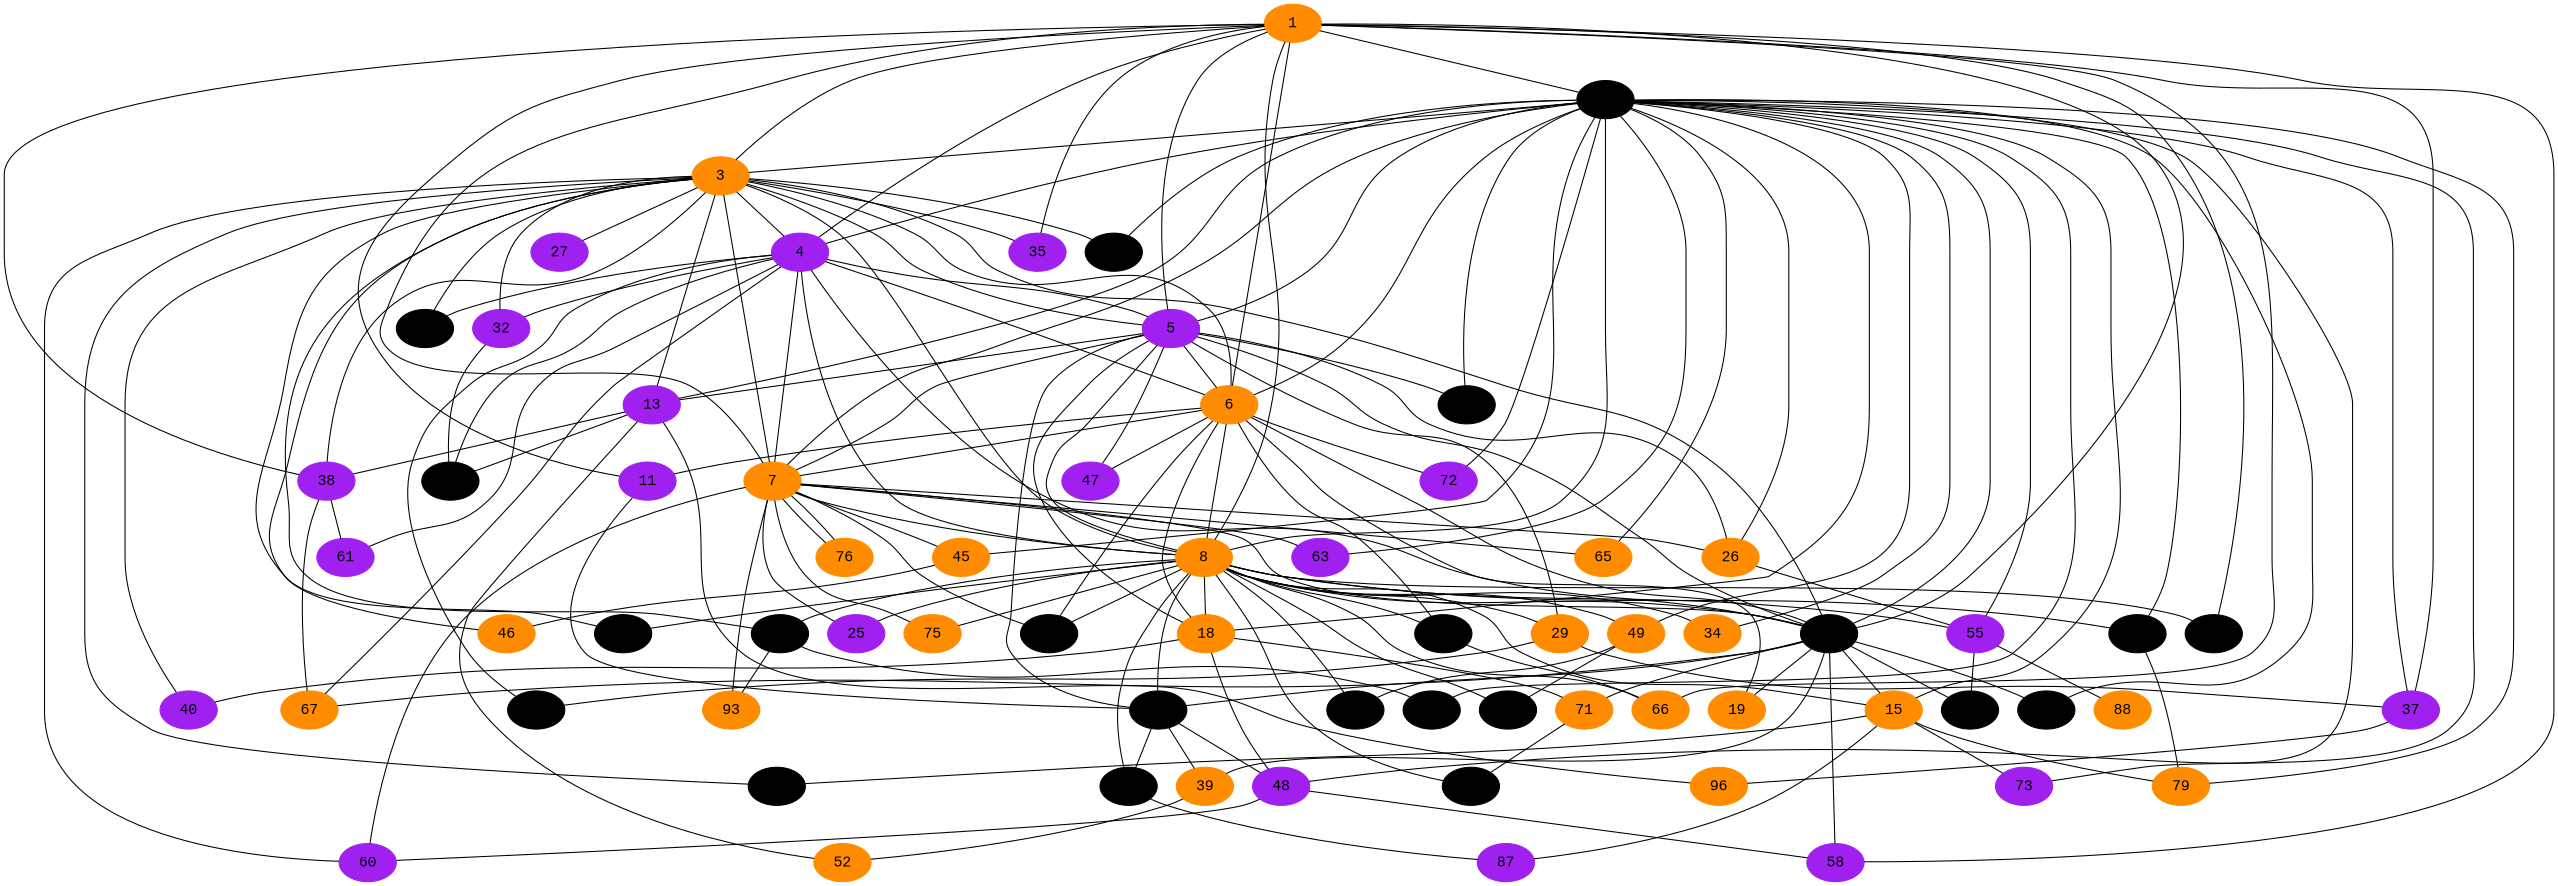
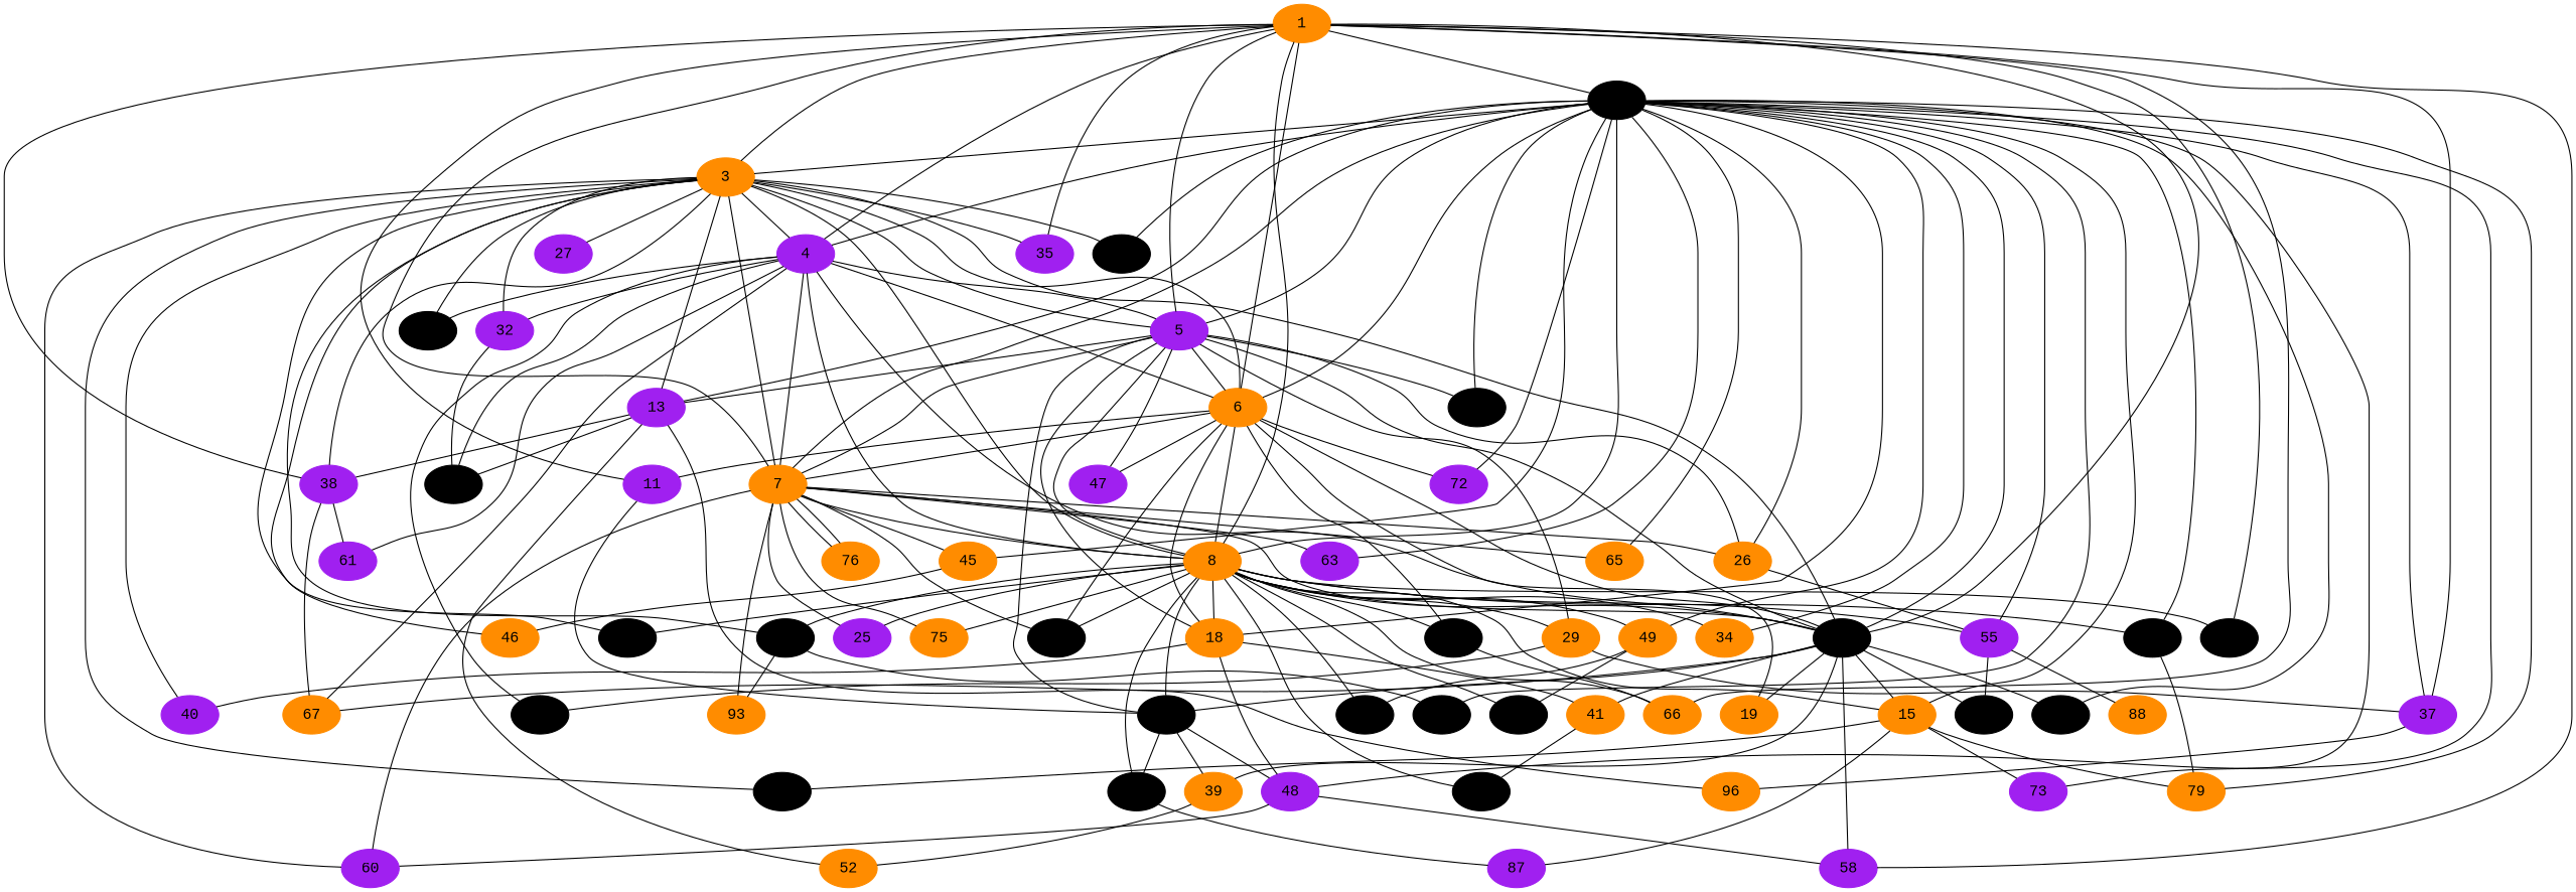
  graph {
    fontname="Liberation Mono"
    node [color=darkorange fontname="Liberation Mono" style=filled]
    edge [fontname="Liberation Mono"]
    1 [super="+36"]
    2 [color=black super="+10"]
    3 [super="+12"]
    4 [color=purple super="+71"]
    5 [color=purple super="+56"]
    6 [super="+94"]
    7 [super="+33"]
    8 [super="+30"]
    9 [color=black super="+14"]
    11 [color=purple]
    35 [color=purple]
    37 [color=purple super="+95"]
    38 [color=purple super="+57"]
    58 [color=purple super="+62"]
    66 [super="+70"]
    84 [color=black]
    13 [color=purple super="+44"]
    15 [super="+50"]
    18 [super="+43"]
    22 [color=black]
    24 [color=black super="+81"]
    26 [super="+74"]
    34
    42 [color=black]
    45
    48 [color=purple super="+53"]
    49
    55 [color=purple super="+85"]
    63 [color=purple]
    64 [color=black]
    65
    72 [color=purple]
    73 [color=purple]
    77 [color=black]
    79
    23 [color=black]
    27 [color=purple]
    28 [color=black]
    32 [color=purple]
    40 [color=purple]
    46
    60 [color=purple super="+86"]
    89 [color=black]
    92 [color=black]
    31 [color=black]
    61 [color=purple]
    67 [super="+76"]
    80 [color=black super="+83"]
    17 [color=black super="+21"]
    29 [super="+54"]
    47 [color=purple]
    19
    20 [color=black]
    59 [color=black]
    n55 [label=76]
    25 [color=purple]
    75
    93
    51 [color=black]
    68 [color=black super="+90"]
    78 [color=black]
    82 [color=black]
    39
-   41 [label=71]
+   41
    69 [color=black]
    96
    52
    87 [color=purple]
    88
    1 -- 2 [weight=3]
    1 -- 3
    1 -- 4 [weight=2]
    1 -- 5
    1 -- 6
    1 -- 7
    1 -- 8
    1 -- 9
    1 -- 11
    1 -- 35
    1 -- 37
    1 -- 38
    1 -- 58
    1 -- 66
    1 -- 84
    2 -- 3 [weight=2]
    2 -- 4 [weight=2]
    2 -- 5 [weight=2]
    2 -- 6 [weight=2]
    2 -- 7 [weight=2]
    2 -- 8 [weight=2]
    2 -- 9 [weight=2]
    2 -- 37
    2 -- 13
    2 -- 15
    2 -- 18
    2 -- 22
    2 -- 24
    2 -- 26
    2 -- 34
    2 -- 42
    2 -- 45
    2 -- 48
    2 -- 49
    2 -- 55
    2 -- 63
    2 -- 64
    2 -- 65
    2 -- 72
    2 -- 73
    2 -- 77
    2 -- 79
    3 -- 4
    3 -- 5
    3 -- 6
    3 -- 7
    3 -- 8 [weight=2]
    3 -- 9 [weight=2]
    3 -- 35
    3 -- 38
    3 -- 13
    3 -- 22
    3 -- 23
    3 -- 27 [weight=2]
    3 -- 28
    3 -- 32
    3 -- 40
    3 -- 46
    3 -- 60
    3 -- 89
    3 -- 92
    4 -- 5
    4 -- 6
    4 -- 7 [weight=2]
    4 -- 8
    4 -- 9
    4 -- 32
    4 -- 89
    4 -- 31
    4 -- 61
    4 -- 67
    4 -- 80
    5 -- 6
    5 -- 7
    5 -- 8
    5 -- 9
    5 -- 13
    5 -- 18
    5 -- 26
    5 -- 42
    5 -- 17
    5 -- 29
    5 -- 47
    6 -- 7
    6 -- 8
    6 -- 9
    6 -- 11
    6 -- 18
    6 -- 72
    6 -- 47
    6 -- 19
    6 -- 20
    6 -- 59
    7 -- 8
    7 -- 9
    7 -- 26
    7 -- 45
    7 -- 63
    7 -- 65
    7 -- 60
    7 -- 59
    7 -- n55
    7 -- n55
    7 -- 25
    7 -- 75
    7 -- 93
    8 -- 9
    8 -- 66
    8 -- 84
    8 -- 15
    8 -- 18
    8 -- 24
    8 -- 34
    8 -- 49
    8 -- 55
    8 -- 23
    8 -- 92
    8 -- 17
    8 -- 29 [weight=2]
    8 -- 20
    8 -- 59
    8 -- 25
    8 -- 75
    8 -- 51
    8 -- 68
    8 -- 78
    8 -- 82
    9 -- 58
    9 -- 15
    9 -- 64
    9 -- 67
    9 -- 17
    9 -- 19
    9 -- 39
    9 -- 41
    9 -- 69
    11 -- 17
    37 -- 96
    38 -- 61
    38 -- 67
    13 -- 38
    13 -- 80
    13 -- 96
    13 -- 52
    15 -- 73
    15 -- 79
    15 -- 28
    15 -- 87
    18 -- 48
    18 -- 40
    18 -- 41
    24 -- 79
    26 -- 55
    45 -- 46
    48 -- 58
    48 -- 60
    49 -- 51
    49 -- 78
    55 -- 69
    55 -- 88 [weight=2]
    23 -- 77
    23 -- 93
    32 -- 80
    17 -- 48
    17 -- 68 [weight=2]
    17 -- 39
    29 -- 37
    29 -- 31
    20 -- 66
    68 -- 87
    39 -- 52
    41 -- 82
  }
